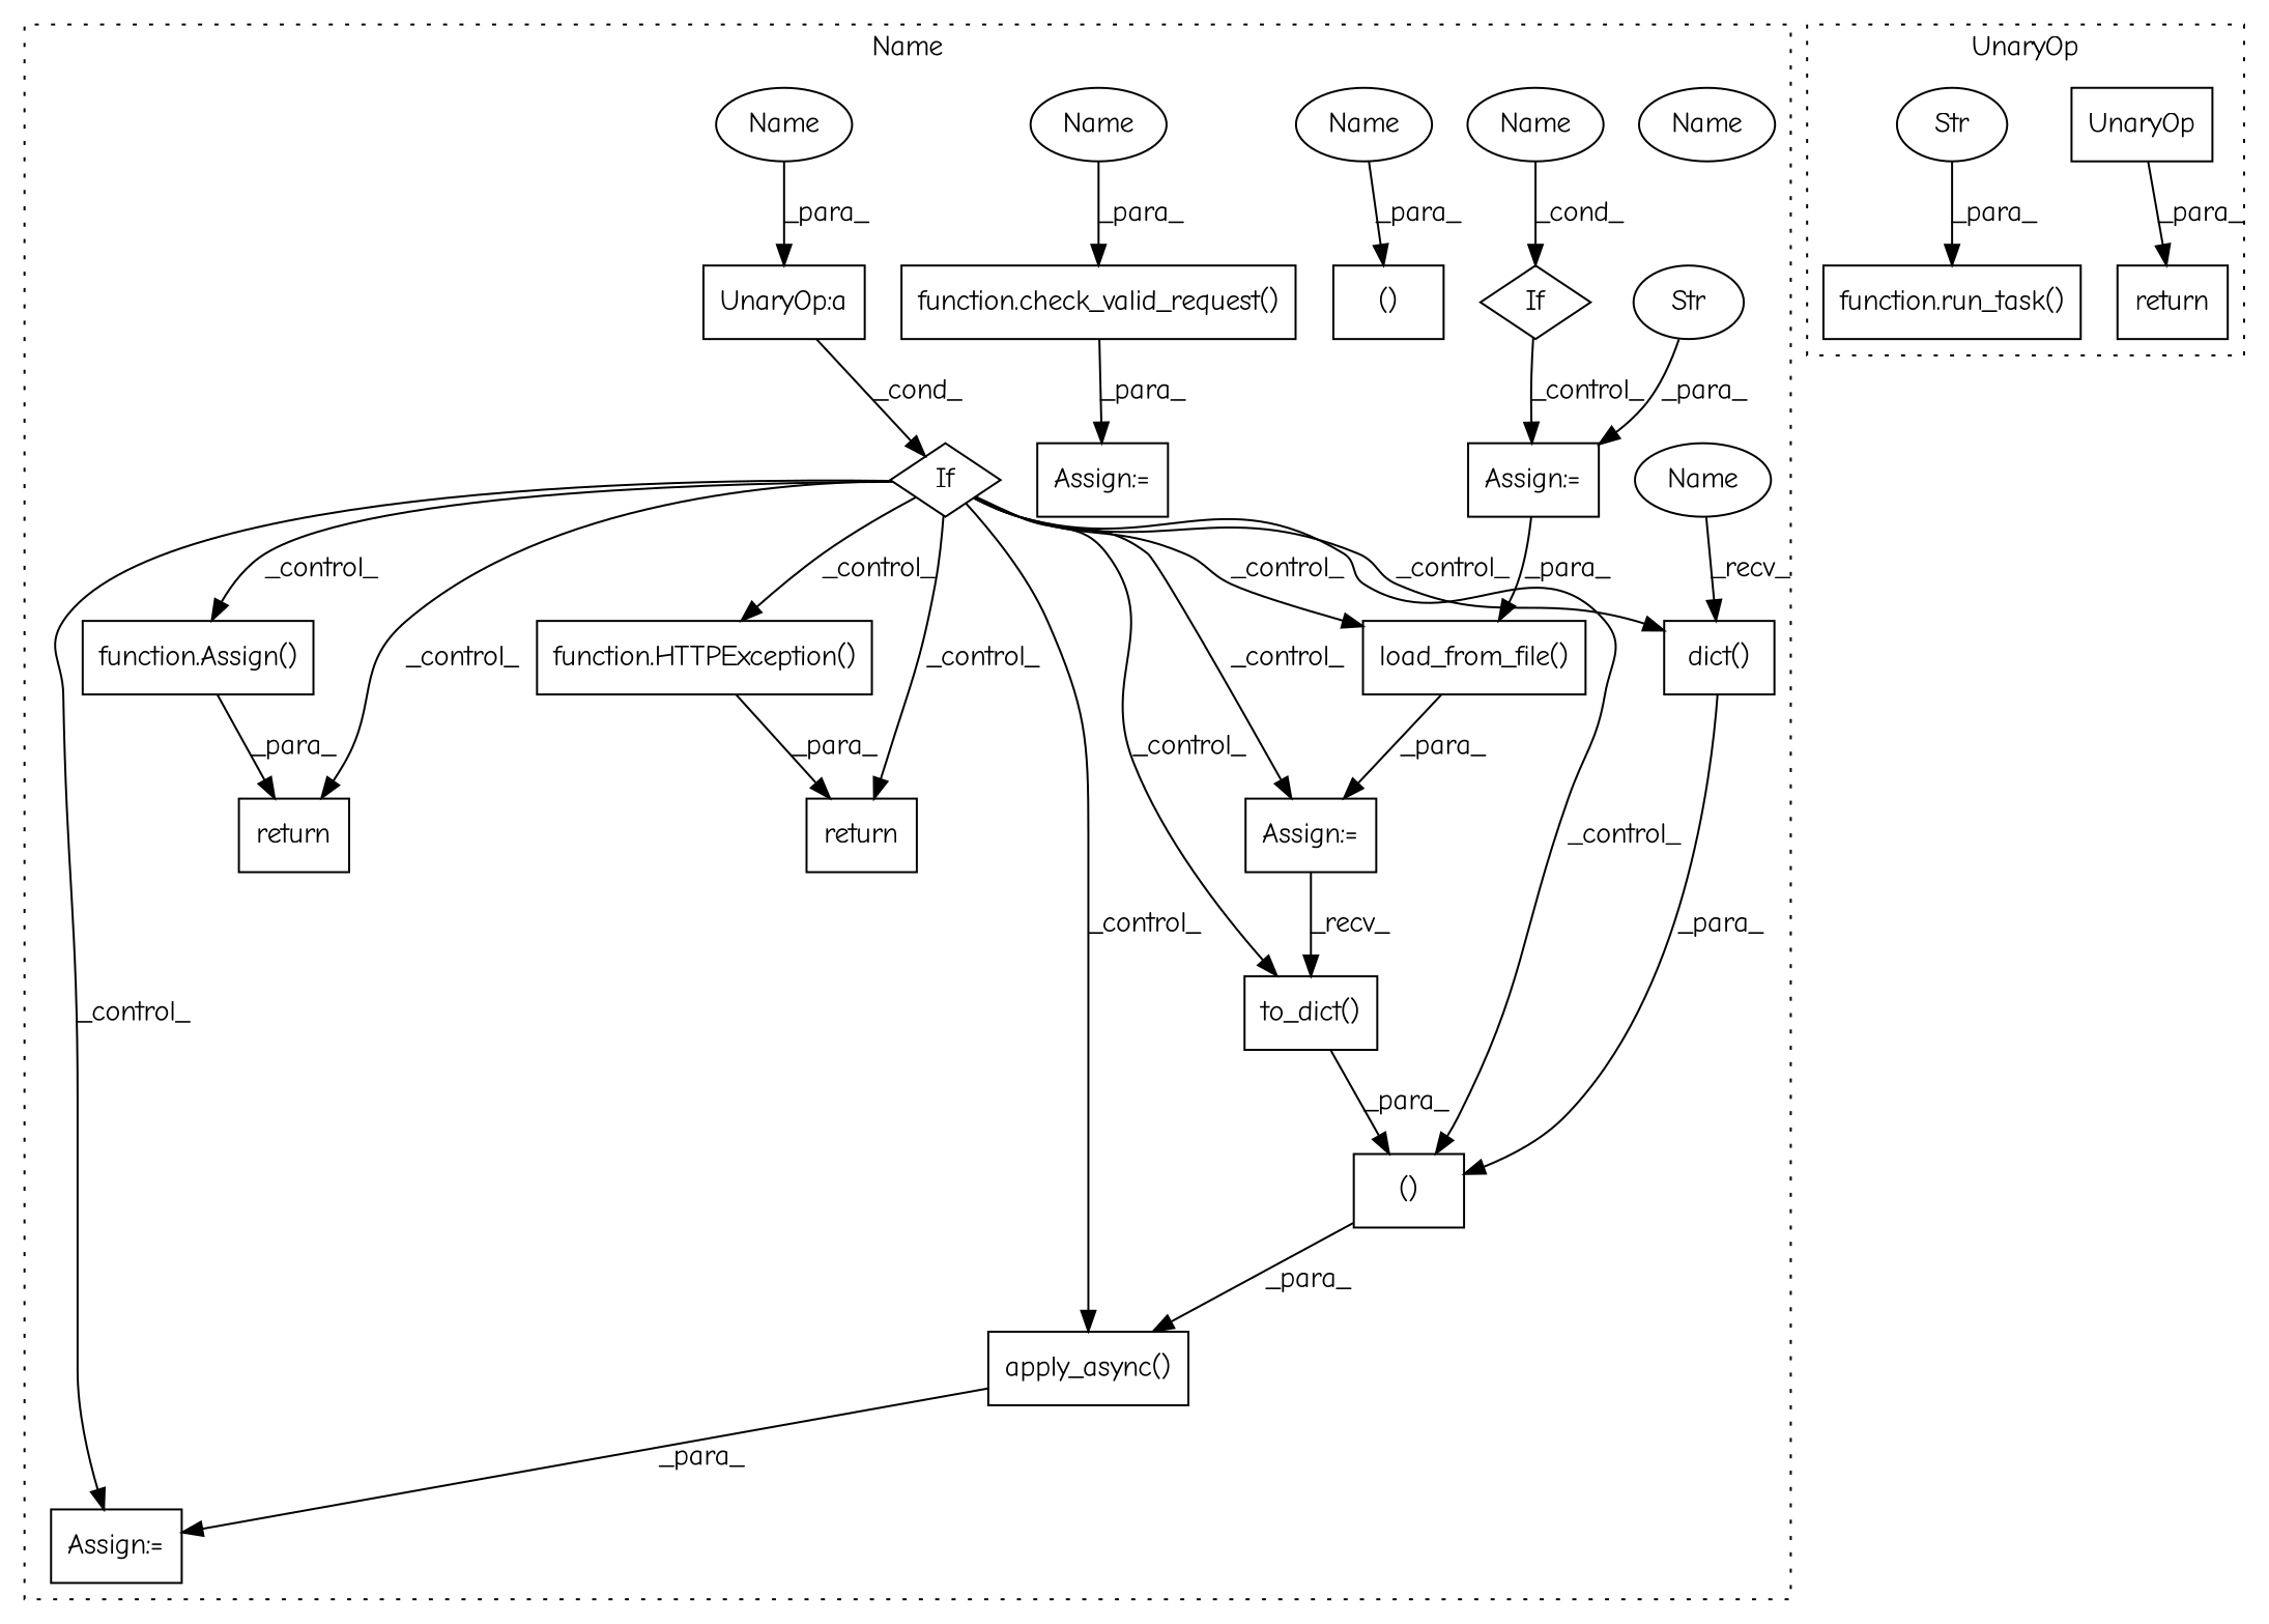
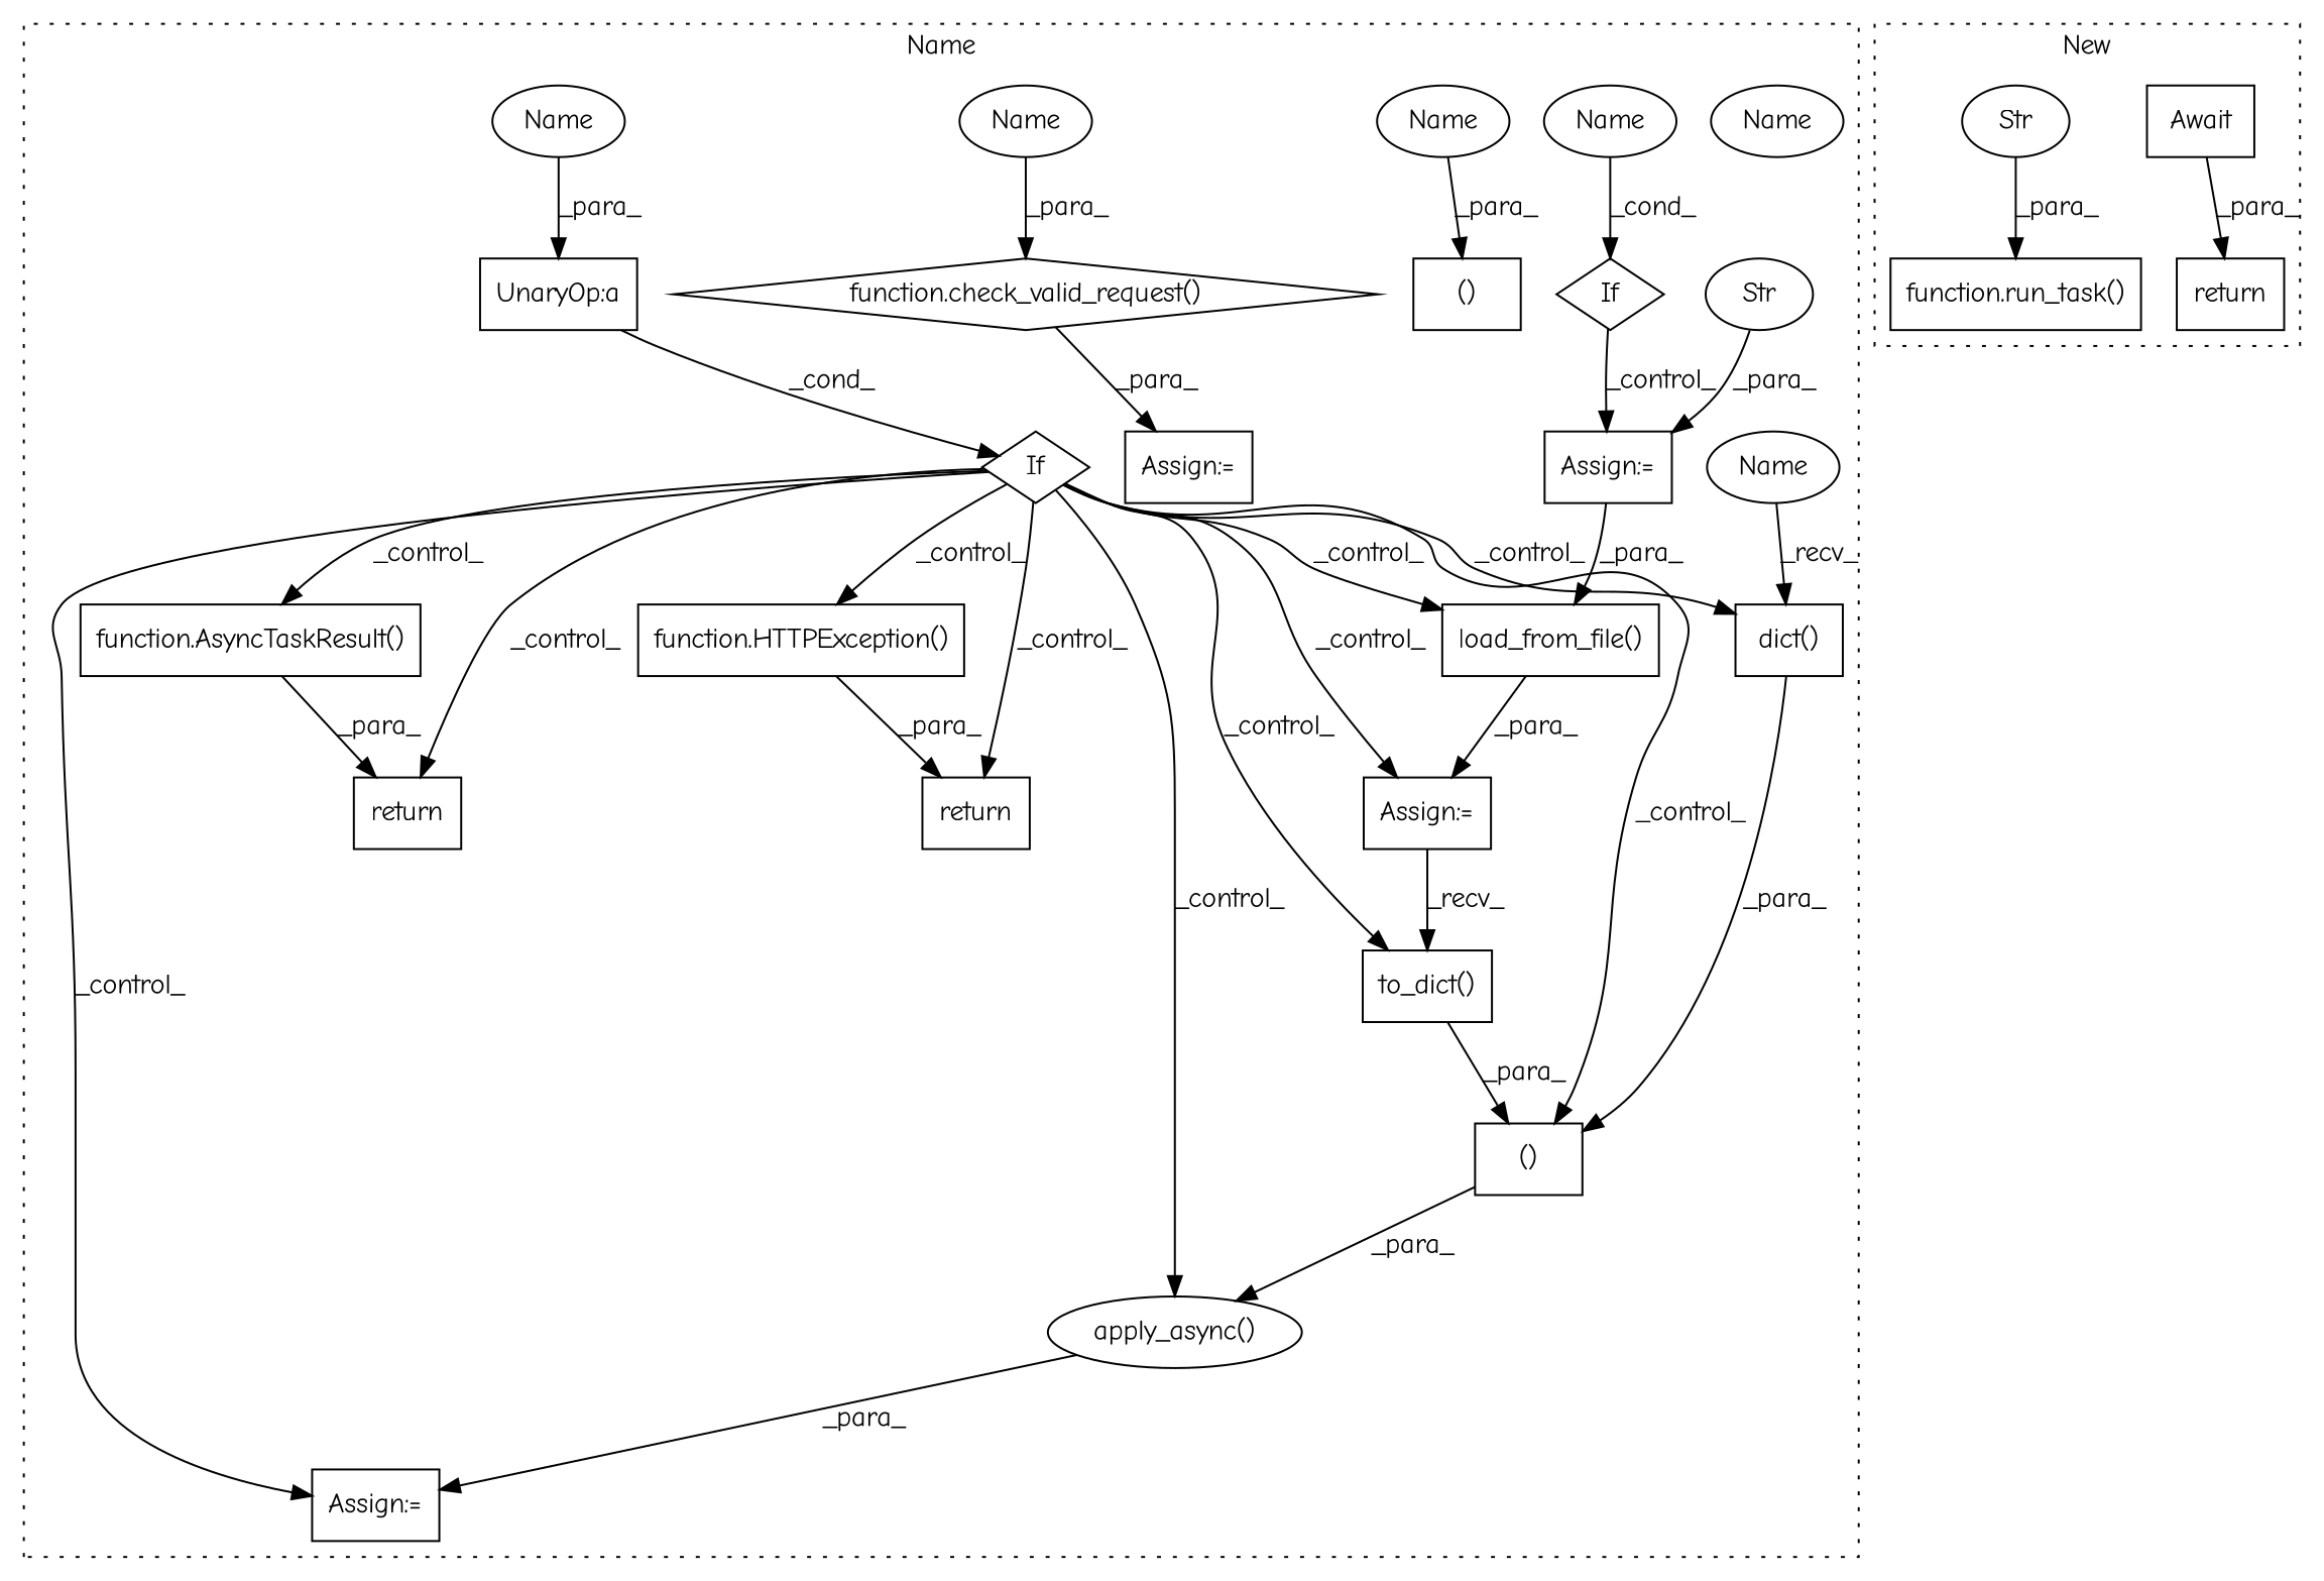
  digraph {
    fontname="Comic Neue"
    node [a=75 fontname="Comic Neue" l=3 s=3900 shape=box]
    edge [fontname="Comic Neue"]
    n1 [l=42 label="function.HTTPException()" s=4054]
    n2 [a=96 label=If s=4025 shape=diamond]
    n3 [l="27,1" label="load_from_file()" s="4116,4153"]
    n4 [a=61 l=9 label="UnaryOp:a" s=4028]
-   n5 [l=68 label="function.Assign()" s=4341]
+   n5 [l=68 label="function.AsyncTaskResult()" s=4341]
    n6 [a=54 l=49 label="()" s=4228]
    n7 [l=22 label="to_dict()" s=4255]
-   n8 [l="37,51" label="apply_async()" s="4165,4278"]
+   n8 [l="37,51" label="apply_async()" s="4165,4278" shape=ellipse]
    n9 [a=68 label="Assign:=" s=4113]
    n10 [a=68 label="Assign:=" s=4162]
    n11 [a=68 label="Assign:=" s=3931]
    n12 [a=96 label=If s=3897 shape=diamond]
    n13 [a=66 l=29 label=Str s=3934 shape=ellipse]
    n14 [a=87 l=11 label=Name shape=ellipse]
    n15 [l=25 label="dict()" s=4203]
-   n16 [l="20,1" label="function.check_valid_request()" s="3981,4019"]
+   n16 [l="20,1" label="function.check_valid_request()" s="3981,4019" shape=diamond]
    n17 [a=68 l=8 label="Assign:=" s=3973]
    n18 [a=93 l=7 label=return s=4047]
    n19 [a=54 l=5 label="()" s=3973]
    n20 [a=93 l=7 label=return s=4334]
    n21 [a=87 l=5 label=Name s=4032 shape=ellipse]
    n22 [a=87 l=5 label=Name s=3968 shape=ellipse]
    n23 [a=87 l=11 label=Name shape=ellipse]
    n24 [a=87 l=18 label=Name s=4001 shape=ellipse]
    n25 [a=87 l=18 label=Name s=4203 shape=ellipse]
-   n26 [a=70 l=6 label=UnaryOp s=3412]
+   n26 [a=70 l=6 label=Await s=3412]
    n27 [l="9,1" label="function.run_task()" s="3418,3550"]
    n28 [a=66 l=27 label=Str s=3523 shape=ellipse]
    n29 [a=93 l=7 label=return s=3405]
    subgraph cluster_1 {
      label=Name
      style=dotted
      n1
      n2
      n3
      n4
      n5
      n6
      n7
      n8
      n9
      n10
      n11
      n12
      n13
      n14
      n15
      n16
      n17
      n18
      n19
      n20
      n21
      n22
      n23
      n24
      n25
    }
    subgraph cluster_2 {
-     label=UnaryOp
+     label=New
      style=dotted
      n26
      n27
      n28
      n29
    }
    n1 -> n18 [label=_para_]
    n2 -> n1 [label=_control_]
    n2 -> n3 [label=_control_]
    n2 -> n5 [label=_control_]
    n2 -> n6 [label=_control_]
    n2 -> n7 [label=_control_]
    n2 -> n8 [label=_control_]
    n2 -> n9 [label=_control_]
    n2 -> n10 [label=_control_]
    n2 -> n15 [label=_control_]
    n2 -> n18 [label=_control_]
    n2 -> n20 [label=_control_]
    n3 -> n9 [label=_para_]
    n4 -> n2 [label=_cond_]
    n5 -> n20 [label=_para_]
    n6 -> n8 [label=_para_]
    n7 -> n6 [label=_para_]
    n8 -> n10 [label=_para_]
    n9 -> n7 [label=_recv_]
    n11 -> n3 [label=_para_]
    n12 -> n11 [label=_control_]
    n13 -> n11 [label=_para_]
    n15 -> n6 [label=_para_]
    n16 -> n17 [label=_para_]
    n21 -> n4 [label=_para_]
    n22 -> n19 [label=_para_]
    n23 -> n12 [label=_cond_]
    n24 -> n16 [label=_para_]
    n25 -> n15 [label=_recv_]
    n26 -> n29 [label=_para_]
    n28 -> n27 [label=_para_]
  }
